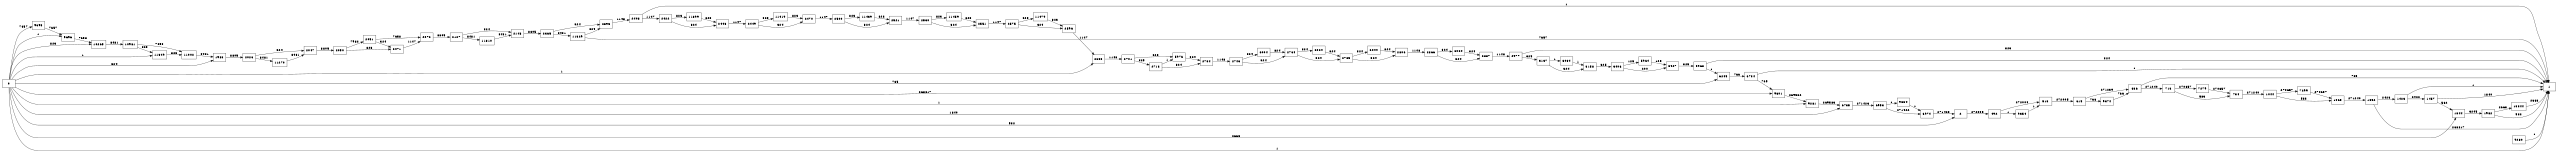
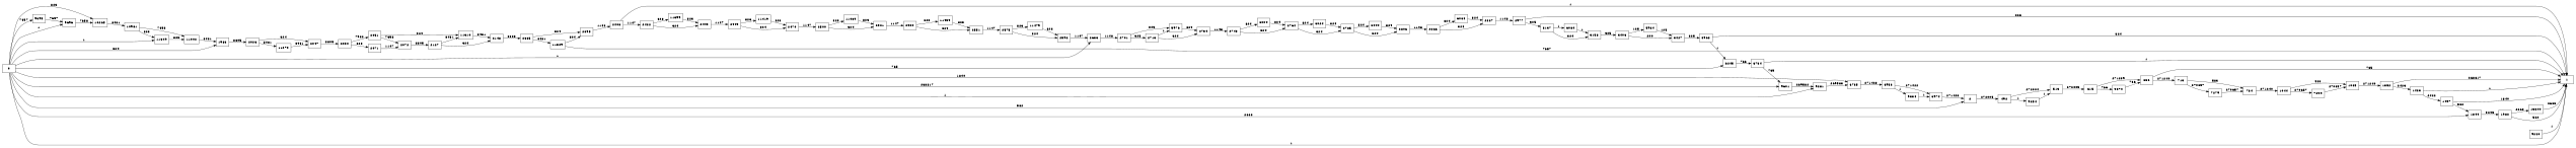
  digraph {
    rankdir=LR
    node [shape=rectangle]
    2
    492
    513
    9354
    615
    636
    9374
    1
    713
    734
    7279
    1044
    1065
    7299
    1352
    1423
    1457
    1844
    1982
    13344
    1983
    2026
    2047
    11270
    2050
    2051
    2071
    2072
    2127
    2148
    11310
    2365
    2395
    11329
    2408
    2422
    2443
    11399
    2449
    2470
    11419
    2500
    2521
    11439
    2530
    2551
    11459
    2575
    2596
    11479
    2633
    2701
    2713
    5976
    2734
    2743
    2764
    6004
    2785
    6024
    2806
    6044
    2866
    2887
    6064
    2977
    3137
    3158
    6084
    3406
    3427
    5964
    n73 [label=3968]
    6245
    6734
    9601
    9281
    6735
    6953
    6974
    9334
    9280
    9695
    9696
    10265
    10981
    11002
    11349
    0
    2 -> 492 [label=272005]
    492 -> 513 [label=272004]
    492 -> 9354 [label=1]
    513 -> 615 [label=272005]
    9354 -> 513 [label=1]
    615 -> 636 [label=271239]
    615 -> 9374 [label=766]
    636 -> 1 [label=765]
    636 -> 713 [label=271240]
    9374 -> 636 [label=766]
    713 -> 734 [label=583]
    713 -> 7279 [label=270657]
    734 -> 1044 [label=271240]
    7279 -> 734 [label=270657]
    1044 -> 1065 [label=583]
    1044 -> 7299 [label=270657]
    1065 -> 1352 [label=271240]
    7299 -> 1065 [label=270657]
    1352 -> 1 [label=268817]
    1352 -> 1423 [label=2423]
    1423 -> 1 [label=1]
    1423 -> 1457 [label=2422]
    1457 -> 1 [label=1840]
    1457 -> 1844 [label=582]
    1844 -> 1982 [label=3245]
    1982 -> 1 [label=582]
    1982 -> 13344 [label=2663]
    13344 -> 1 [label=2663]
    1983 -> 2026 [label=8805]
    2026 -> 2047 [label=324]
    2026 -> 11270 [label=8481]
    2047 -> 2050 [label=8805]
    11270 -> 2047 [label=8481]
    2050 -> 2051 [label=7982]
    2050 -> 2071 [label=823]
-   2051 -> 2071 [label=324]
+   2051 -> 11310 [label=324]
    2051 -> 2072 [label=7658]
    2071 -> 2072 [label=1147]
    2072 -> 2127 [label=8805]
    2127 -> 2148 [label=324]
    2127 -> 11310 [label=8481]
    2148 -> 2365 [label=8805]
    11310 -> 2148 [label=8481]
    2365 -> 2395 [label=324]
    2365 -> 11329 [label=8481]
    2395 -> 2408 [label=1148]
    11329 -> 1 [label=7657]
    11329 -> 2395 [label=824]
    2408 -> 1 [label=1]
    2408 -> 2422 [label=1147]
    2422 -> 2443 [label=324]
    2422 -> 11399 [label=823]
    2443 -> 2449 [label=1147]
    11399 -> 2443 [label=823]
    2449 -> 2470 [label=324]
    2449 -> 11419 [label=823]
    2470 -> 2500 [label=1147]
    11419 -> 2470 [label=823]
    2500 -> 2521 [label=324]
    2500 -> 11439 [label=823]
    2521 -> 2530 [label=1147]
    11439 -> 2521 [label=823]
    2530 -> 2551 [label=324]
    2530 -> 11459 [label=823]
    2551 -> 2575 [label=1147]
    11459 -> 2551 [label=823]
    2575 -> 2596 [label=324]
    2575 -> 11479 [label=823]
    2596 -> 2633 [label=1147]
    11479 -> 2596 [label=823]
    2633 -> 2701 [label=1148]
    2701 -> 2713 [label=325]
    2701 -> 5976 [label=823]
    2713 -> 5976 [label=1]
    2713 -> 2734 [label=324]
    5976 -> 2734 [label=824]
    2734 -> 2743 [label=1148]
    2743 -> 2764 [label=324]
    2743 -> 6004 [label=824]
    2764 -> 2785 [label=324]
    2764 -> 6024 [label=824]
    6004 -> 2764 [label=824]
    2785 -> 2806 [label=324]
    2785 -> 6044 [label=824]
    6024 -> 2785 [label=824]
    2806 -> 2866 [label=1148]
    6044 -> 2806 [label=824]
    2866 -> 2887 [label=324]
    2866 -> 6064 [label=824]
    2887 -> 2977 [label=1148]
    6064 -> 2887 [label=824]
    2977 -> 1 [label=823]
    2977 -> 3137 [label=325]
    3137 -> 3158 [label=324]
    3137 -> 6084 [label=1]
    3158 -> 3406 [label=325]
    6084 -> 3158 [label=1]
    3406 -> 3427 [label=200]
    3406 -> 5964 [label=125]
    3427 -> n73 [label=325]
    5964 -> 3427 [label=125]
    n73 -> 1 [label=324]
    n73 -> 6245 [label=1]
    6245 -> 6734 [label=766]
    6734 -> 1 [label=1]
    6734 -> 9601 [label=765]
    9601 -> 9281 [label=269582]
    9281 -> 6735 [label=269583]
    6735 -> 6953 [label=271423]
    6953 -> 6974 [label=271422]
    6953 -> 9334 [label=1]
    6974 -> 2 [label=271423]
    9334 -> 6974 [label=1]
    9280 -> 1 [label=1]
    9695 -> 9696 [label=7657]
    9696 -> 10265 [label=7658]
    10265 -> 10981 [label=8481]
    10981 -> 11002 [label=7658]
    10981 -> 11349 [label=823]
    11002 -> 1983 [label=8481]
    11349 -> 11002 [label=823]
    0 -> 2 [label=582]
    0 -> 1 [label=1]
    0 -> 1844 [label=2663]
    0 -> 1983 [label=324]
    0 -> 2633 [label=1]
    0 -> 6245 [label=765]
    0 -> 9601 [label=268817]
    0 -> 9281 [label=1]
    0 -> 6735 [label=1840]
    0 -> 9695 [label=7657]
    0 -> 9696 [label=1]
    0 -> 10265 [label=823]
    0 -> 11349 [label=1]
  }
